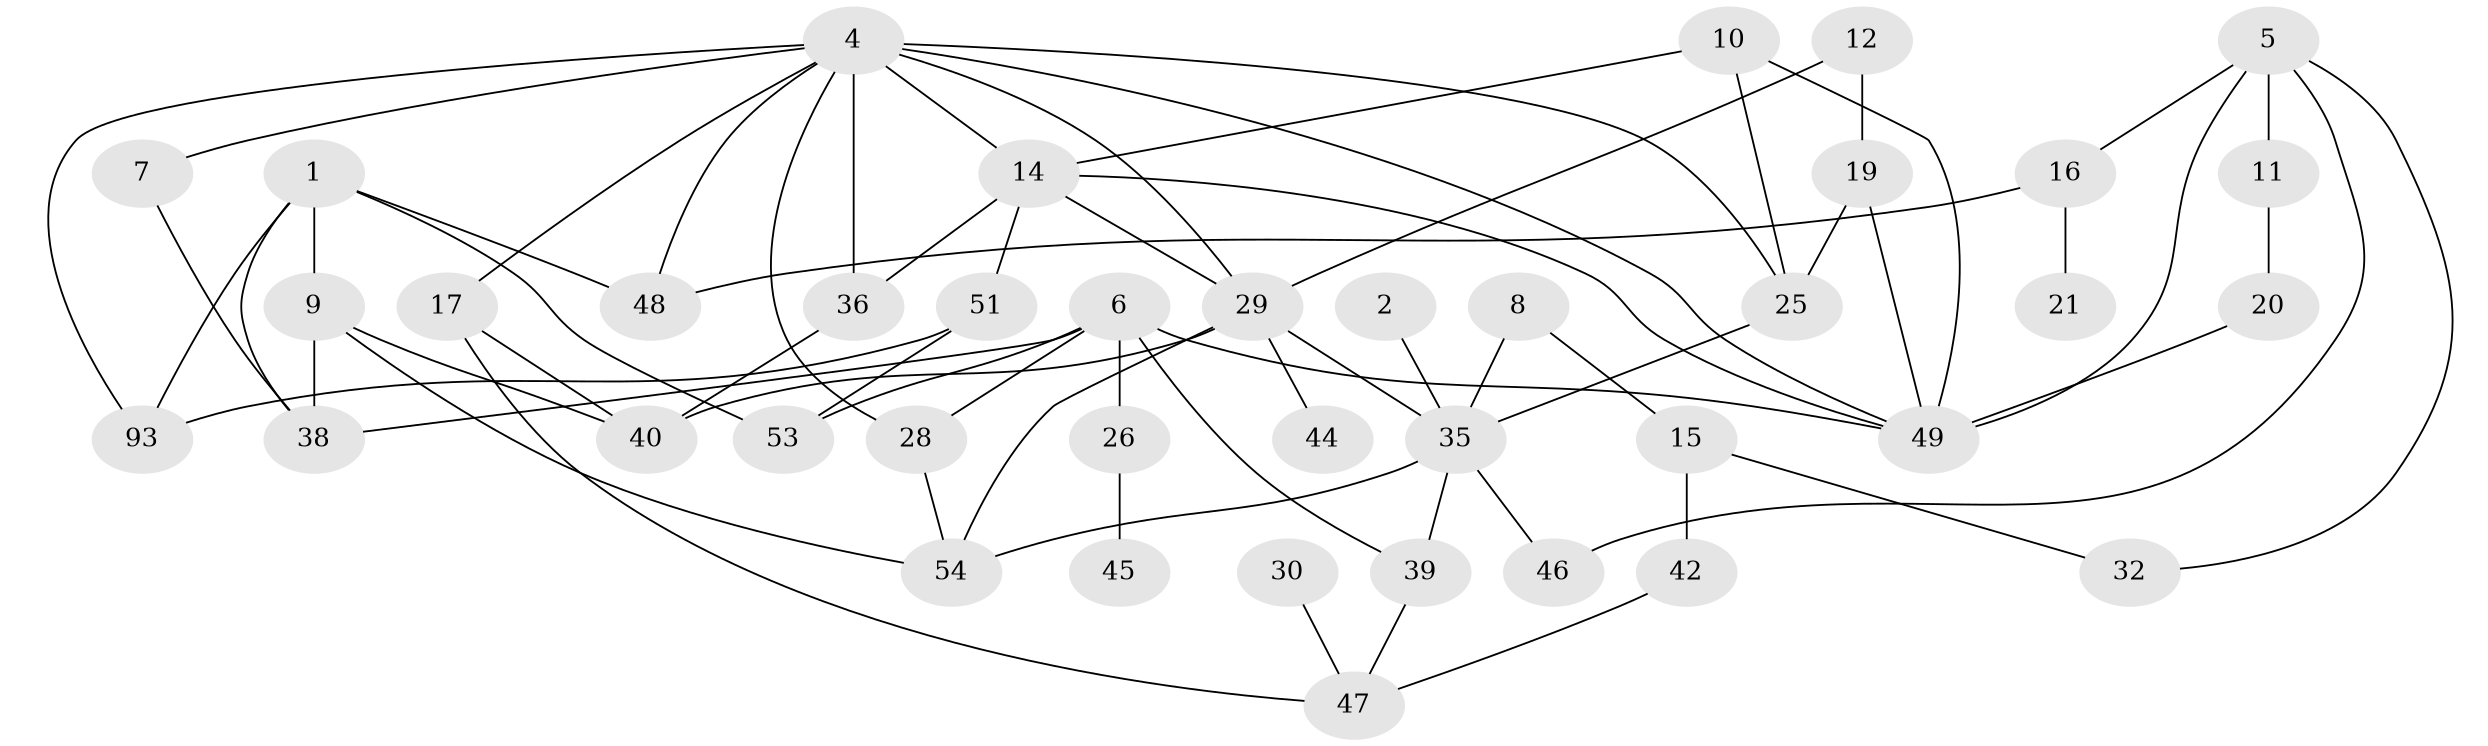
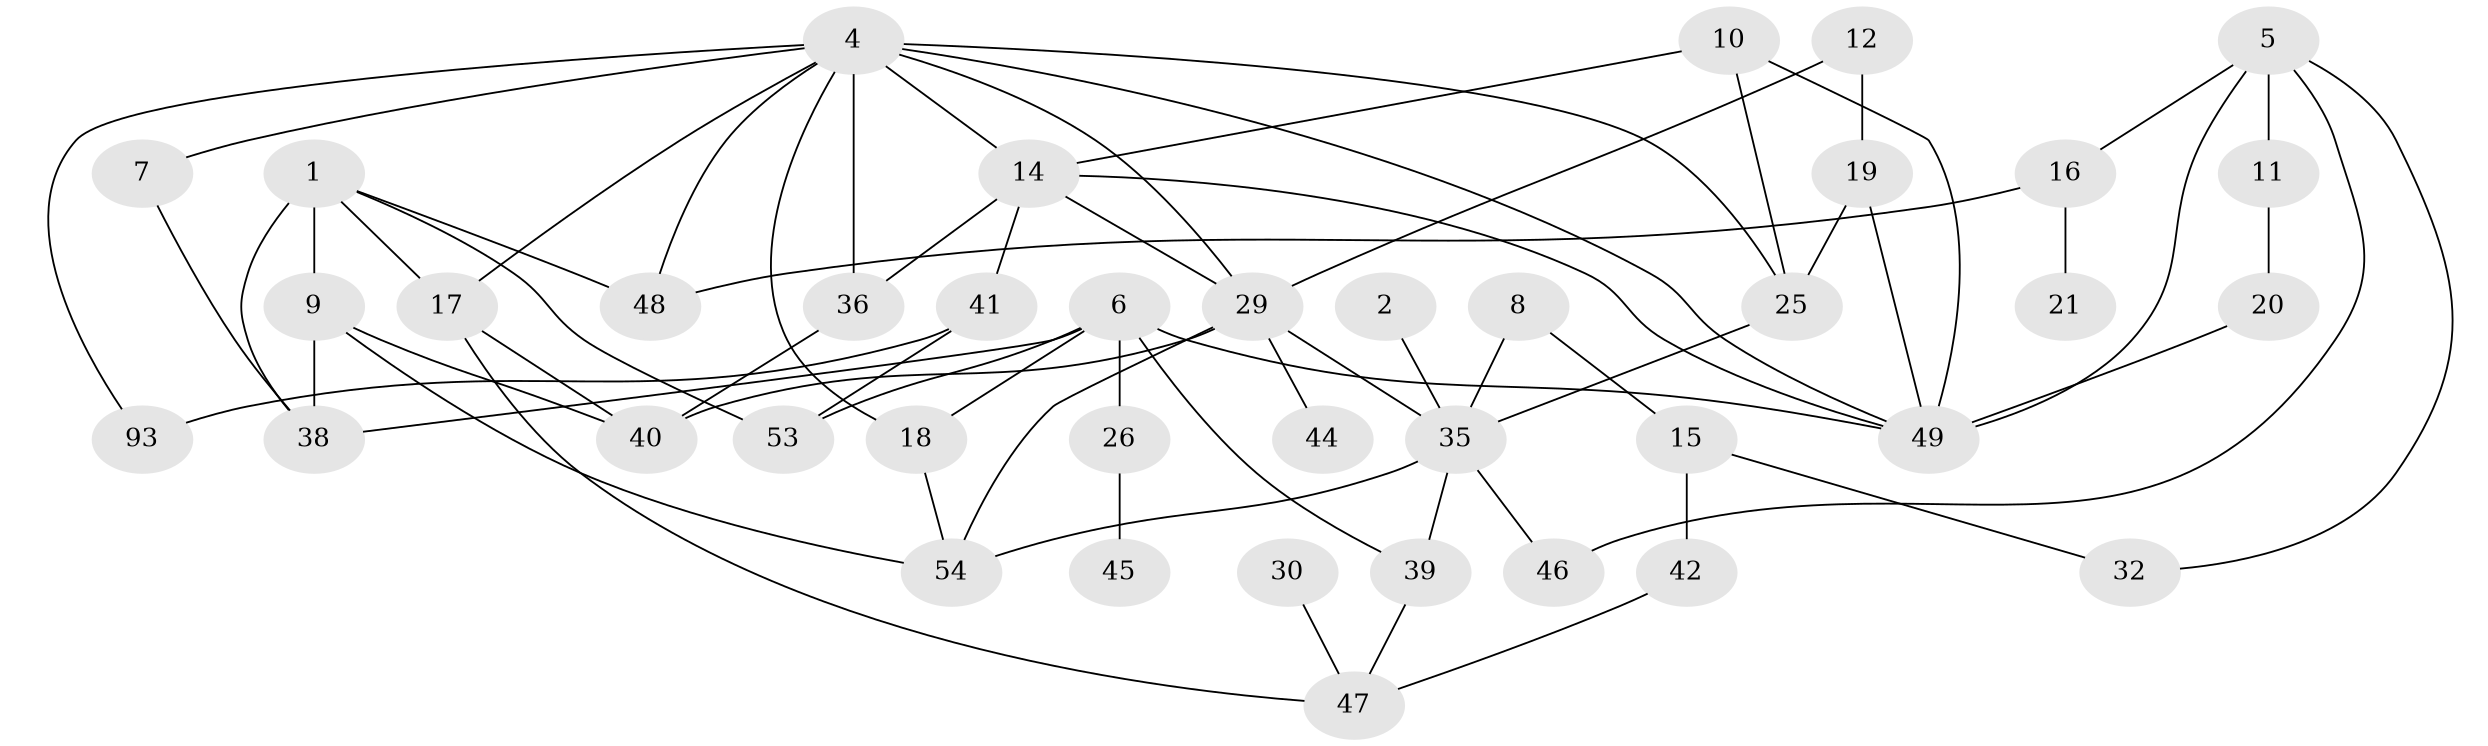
  graph {
    node [color=gray90 style=filled]
    edge [weight=1.0]
    1
    9
    38
    n4 [label=93]
    48
    53
    40
    54
    2
    35
    46
    39
    4
    7
    14
    17
-   18 [label=28]
+   18
    n18 [label=25]
    29
    36
    49
-   41 [label=51]
+   41
    47
    44
    5
    11
    16
    32
    20
    21
    6
    26
    45
    8
    15
    42
    10
    12
    19
    30
    1 -- 9 [weight=2.0]
    1 -- 38
-   1 -- n4
+   1 -- 17
    1 -- 48
    1 -- 53
    9 -- 38 [weight=2.0]
    9 -- 40
    9 -- 54
    2 -- 35
    35 -- 54
    35 -- 46
    35 -- 39 [weight=2.0]
    39 -- 47
    4 -- n4
    4 -- 48
    4 -- 7
    4 -- 14
    4 -- 17
    4 -- 18
    4 -- n18 [weight=2.0]
    4 -- 29
    4 -- 36
    4 -- 49
    7 -- 38
    14 -- 29
    14 -- 36
    14 -- 49
    14 -- 41
    17 -- 40
    17 -- 47
    18 -- 54
    n18 -- 35 [weight=2.0]
    29 -- 40
    29 -- 54
    29 -- 35
    29 -- 44
    36 -- 40
    41 -- n4
    41 -- 53
    5 -- 46
    5 -- 49
    5 -- 11
    5 -- 16
    5 -- 32
    11 -- 20
    16 -- 48
    16 -- 21
    20 -- 49
    6 -- 38
    6 -- 53
    6 -- 39
    6 -- 18
    6 -- 49
    6 -- 26
    26 -- 45
    8 -- 35
    8 -- 15
    15 -- 32
    15 -- 42
    42 -- 47
    10 -- 14
    10 -- n18
    10 -- 49 [weight=2.0]
    12 -- 29
    12 -- 19 [weight=2.0]
    19 -- n18
    19 -- 49
    30 -- 47
  }
